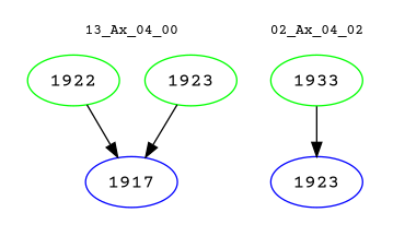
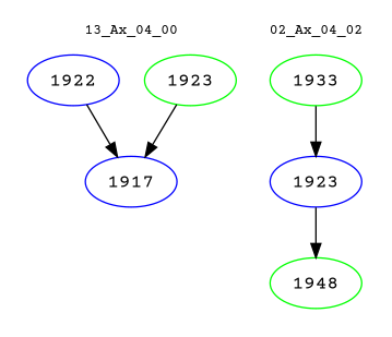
  digraph {
    fontname="Courier Prime"
    node [color=green fontname="Courier Prime"]
    edge [color=black fontname="Courier Prime"]
    n1 [label=1923]
    n2 [color=blue label=1917]
-   n3 [label=1922]
+   n3 [color=blue label=1922]
    n4 [label=1933]
    n5 [color=blue label=1923]
+   n6 [label=1948]
    subgraph cluster_1 {
      color=white
      fontsize=10
      label="13_Ax_04_00"
      n1
      n2
      n3
    }
    subgraph cluster_2 {
      color=white
      fontsize=10
      label="02_Ax_04_02"
      n4
      n5
+     n6
    }
    n1 -> n2
    n3 -> n2
    n4 -> n5
+   n5 -> n6
  }
